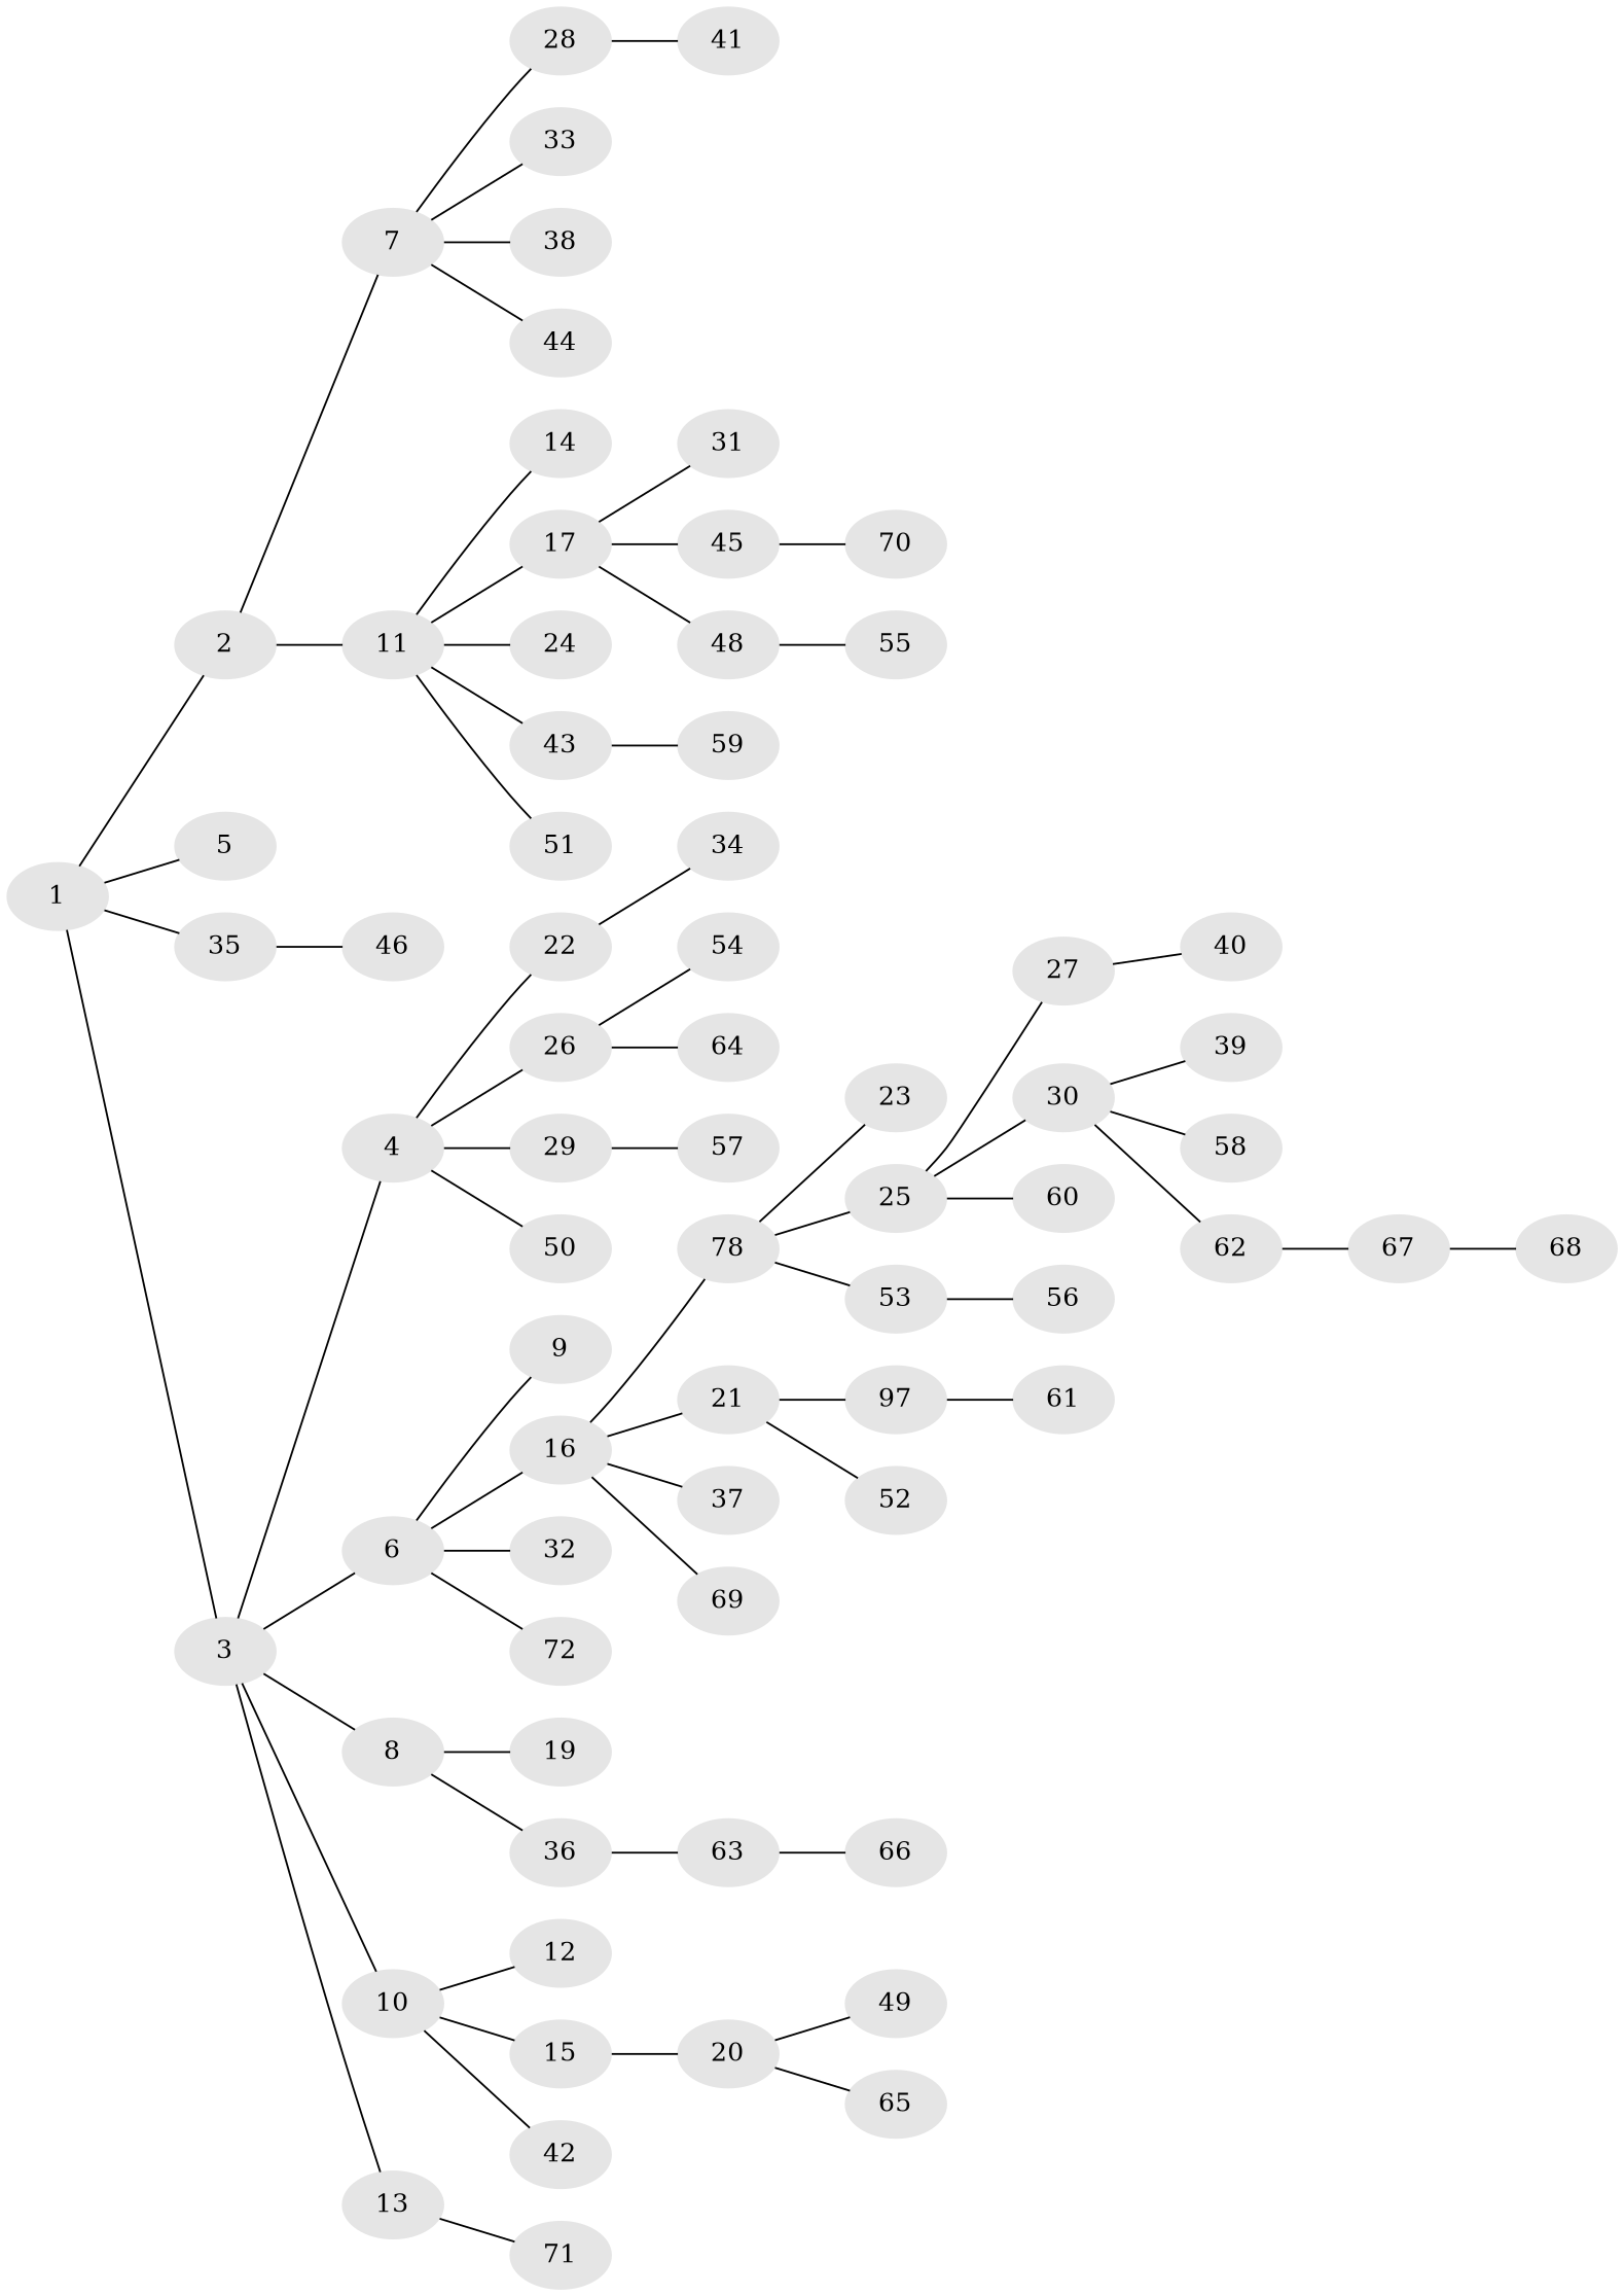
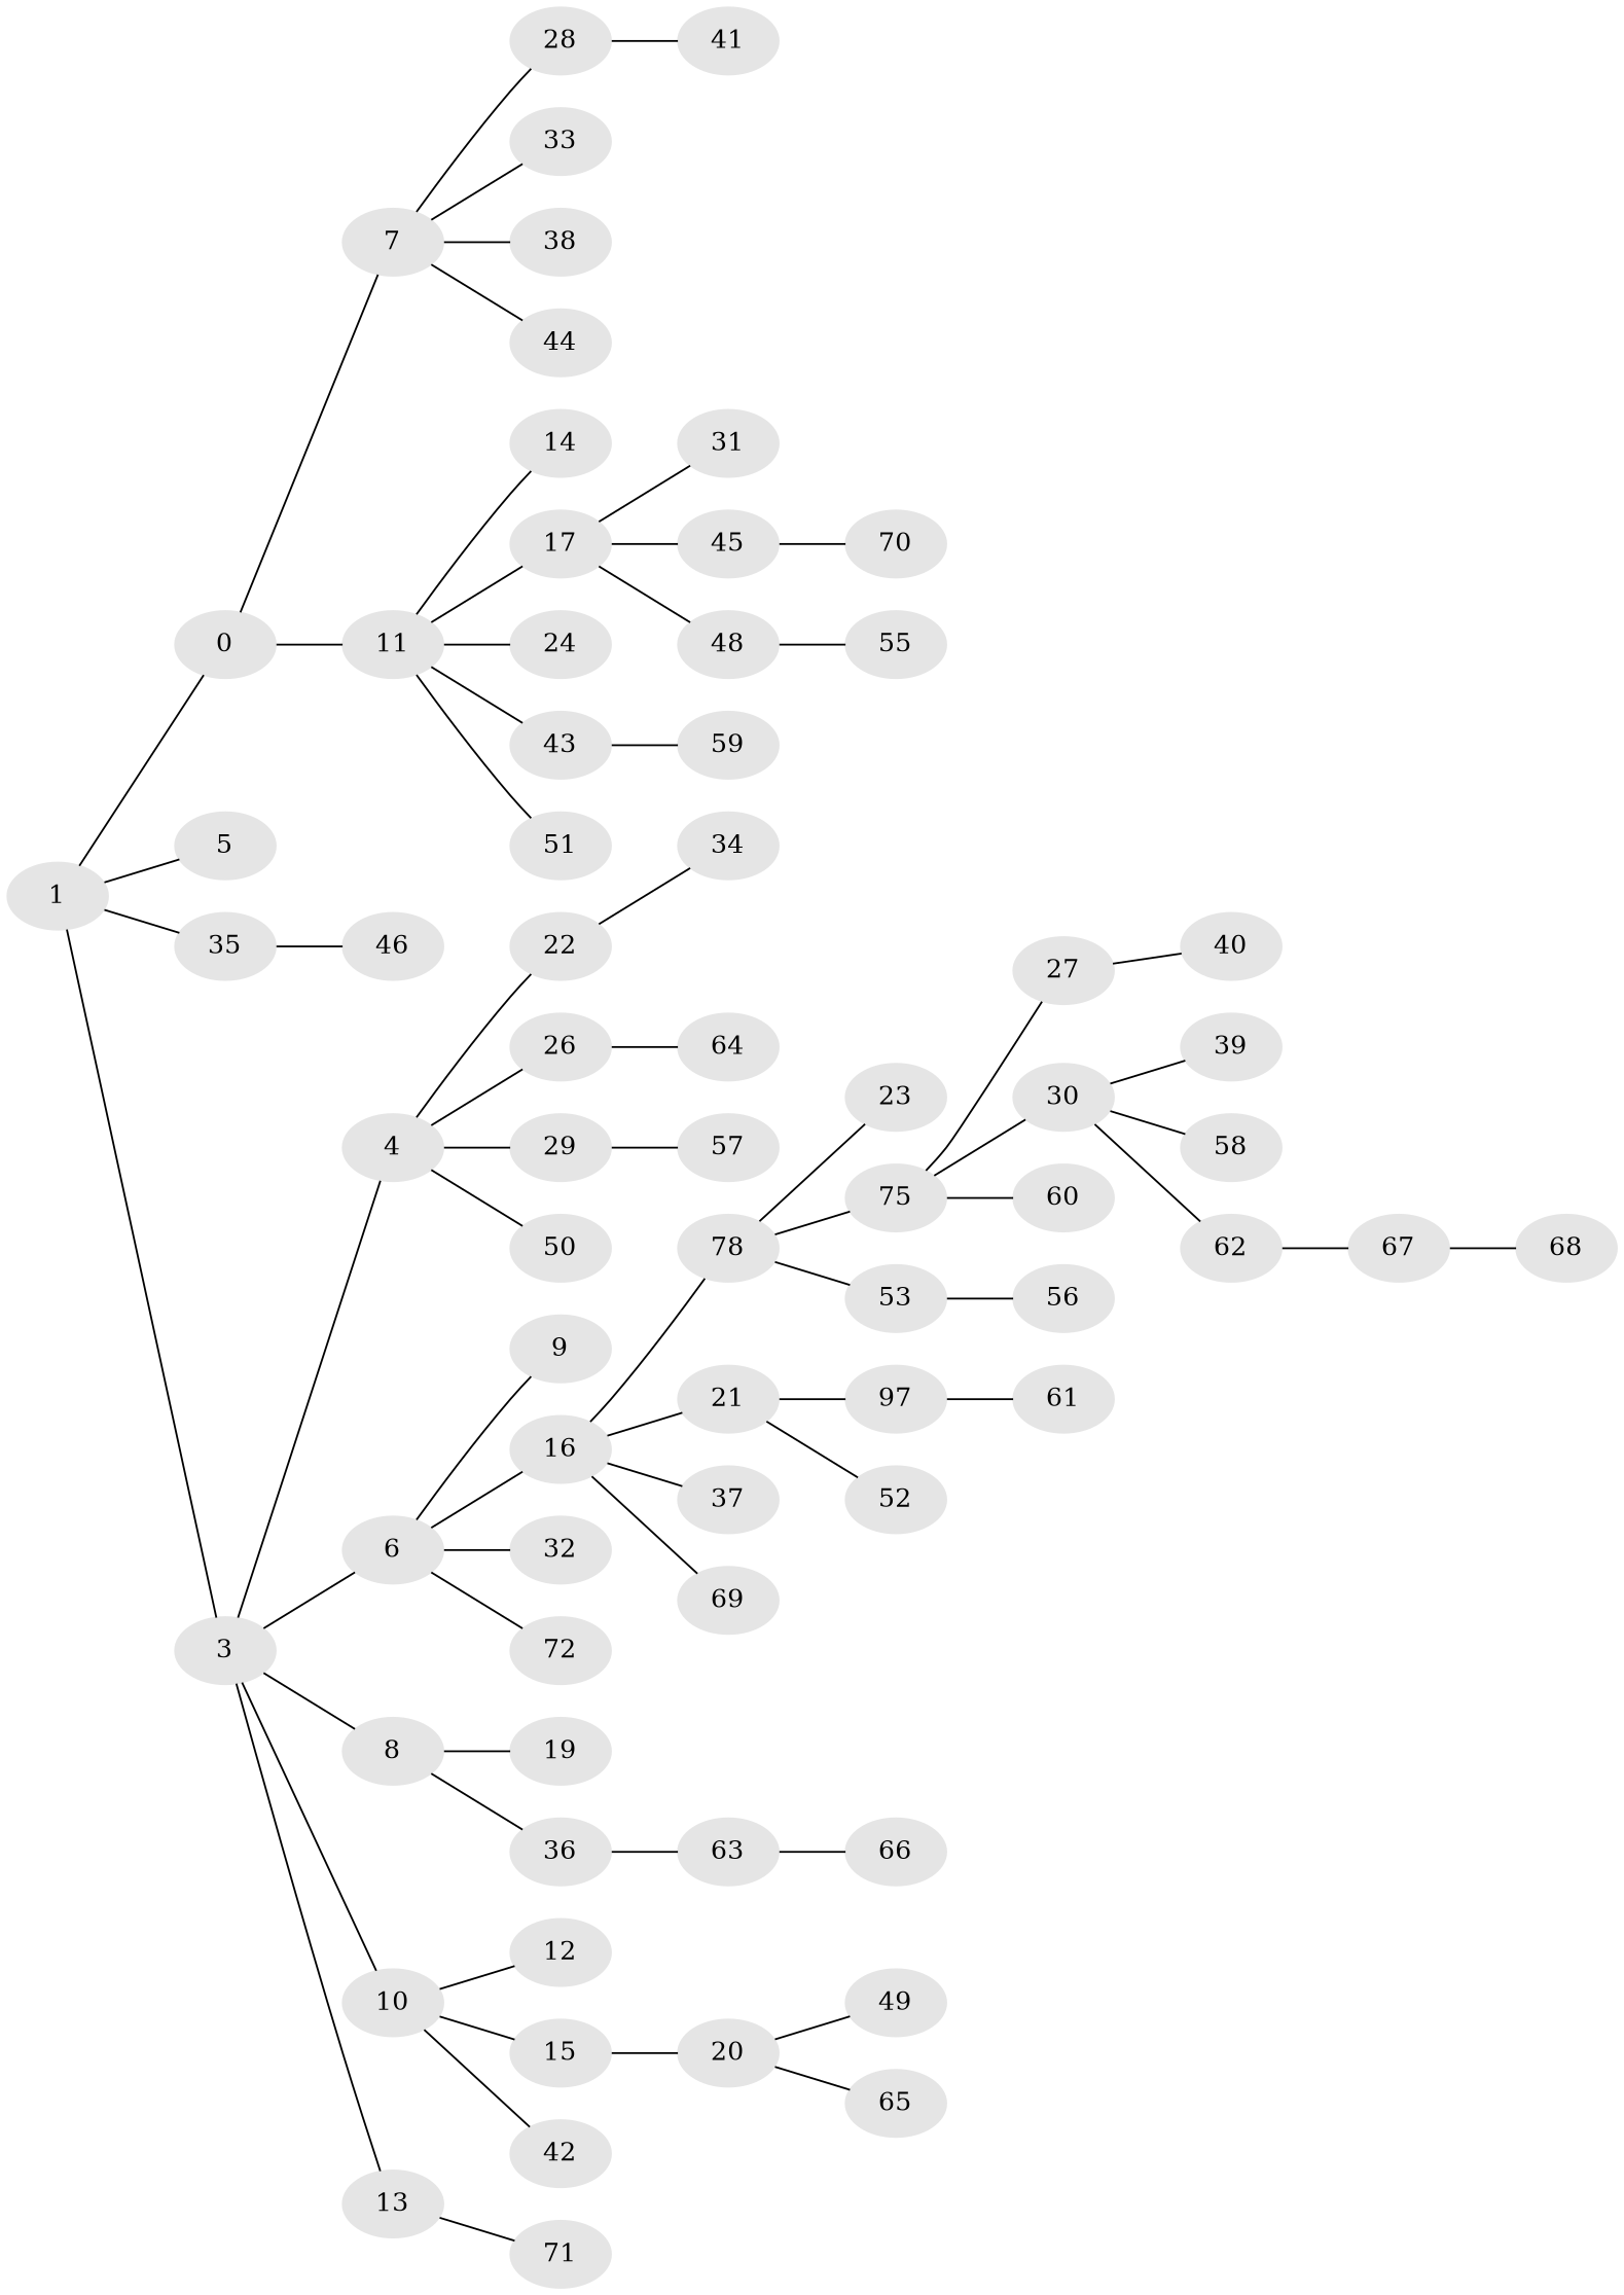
  graph {
    rankdir=LR
    node [color=gray90 style=filled]
    1
-   2
+   2 [label=0]
    5
    35
    3
    7
    11
    46
    4
    6
    8
    10
    13
    28
    33
    38
    44
    14
    17
    24
    43
    51
    22
    26
    29
    50
    9
    16
    32
    72
    19
    36
    12
    15
    42
    71
    34
-   54
    64
    57
    n41 [label=78]
    21
    37
    69
    41
    63
    20
    31
    45
    48
    59
    49
    65
    23
-   25
+   25 [label=75]
    53
    n57 [label=97]
    52
    70
    55
    27
    30
    60
    56
    61
    40
    39
    58
    62
    67
    66
    68
    1 -- 2
    1 -- 5
    1 -- 35
    1 -- 3
    2 -- 7
    2 -- 11
    35 -- 46
    3 -- 4
    3 -- 6
    3 -- 8
    3 -- 10
    3 -- 13
    7 -- 28
    7 -- 33
    7 -- 38
    7 -- 44
    11 -- 14
    11 -- 17
    11 -- 24
    11 -- 43
    11 -- 51
    4 -- 22
    4 -- 26
    4 -- 29
    4 -- 50
    6 -- 9
    6 -- 16
    6 -- 32
    6 -- 72
    8 -- 19
    8 -- 36
    10 -- 12
    10 -- 15
    10 -- 42
    13 -- 71
    28 -- 41
    17 -- 31
    17 -- 45
    17 -- 48
    43 -- 59
    22 -- 34
-   26 -- 54
    26 -- 64
    29 -- 57
    16 -- n41
    16 -- 21
    16 -- 37
    16 -- 69
    36 -- 63
    15 -- 20
    n41 -- 23
    n41 -- 25
    n41 -- 53
    21 -- n57
    21 -- 52
    63 -- 66
    20 -- 49
    20 -- 65
    45 -- 70
    48 -- 55
    25 -- 27
    25 -- 30
    25 -- 60
    53 -- 56
    n57 -- 61
    27 -- 40
    30 -- 39
    30 -- 58
    30 -- 62
    62 -- 67
    67 -- 68
  }
